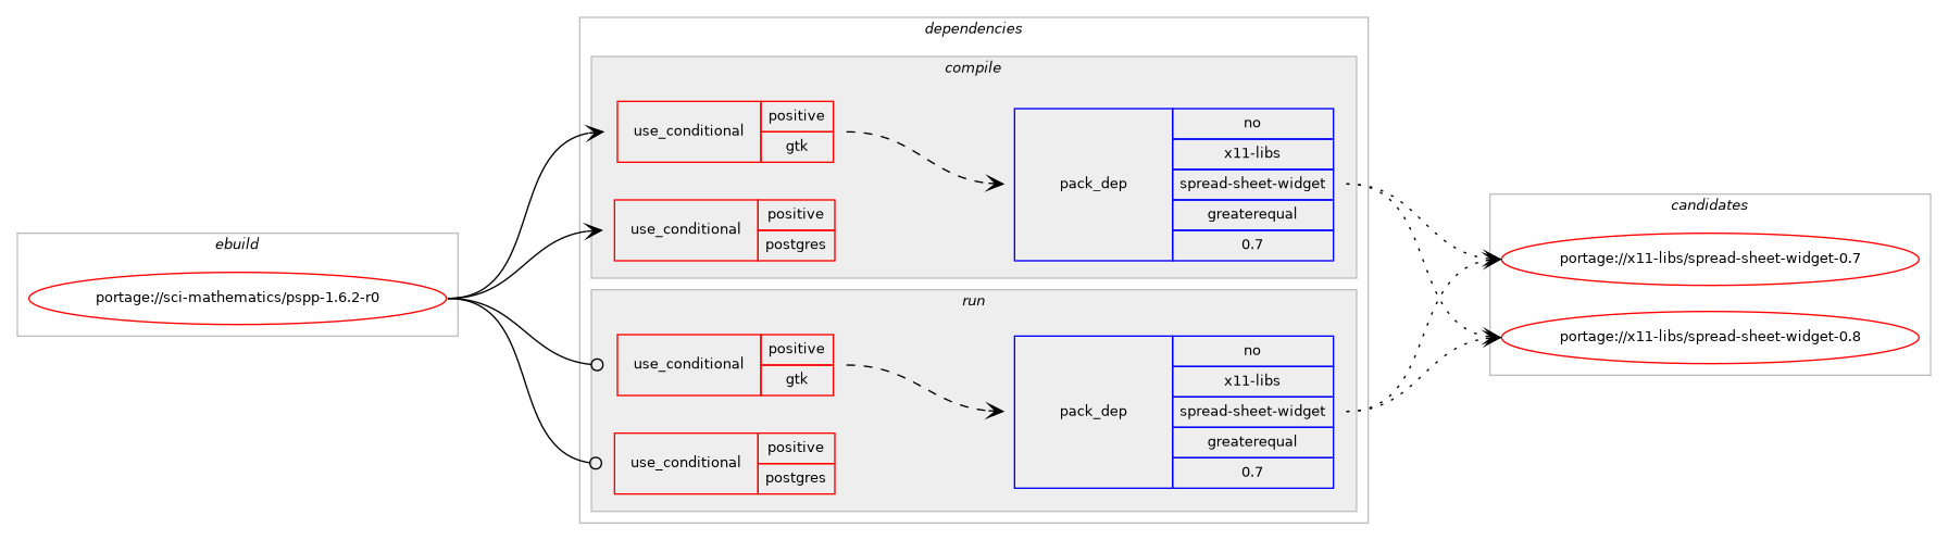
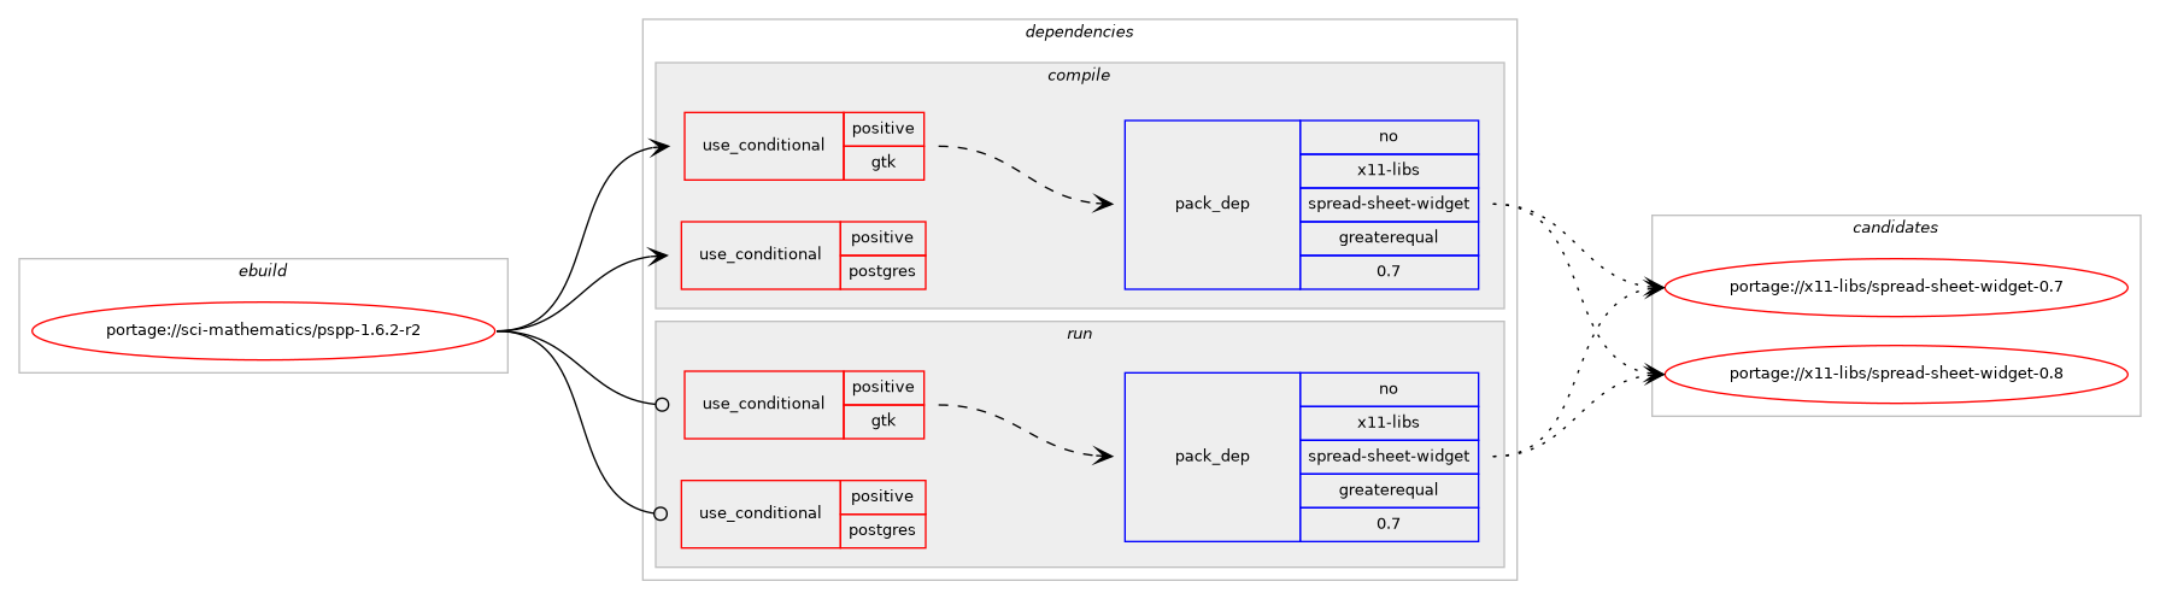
  digraph {
    compound=true
    concentrate=true
    fontname=Helvetica
    fontsize=10
    newrank=true
    rankdir=LR
    ranksep=1.5
    node [color=red fontname=Helvetica fontsize=10 shape=none]
    edge [arrowhead=vee headport=w style=solid tailport=e weight=20]
-   n1 [label="portage://sci-mathematics/pspp-1.6.2-r0" width=4 shape=""]
+   n1 [label="portage://sci-mathematics/pspp-1.6.2-r2" width=4 shape=""]
    n2 [color=blue label=<<TABLE BORDER="0" CELLBORDER="1" CELLSPACING="0" CELLPADDING="4" WIDTH="220"><TR><TD ROWSPAN="6" CELLPADDING="30">pack_dep</TD></TR><TR><TD WIDTH="110">no</TD></TR><TR><TD>x11-libs</TD></TR><TR><TD>spread-sheet-widget</TD></TR><TR><TD>greaterequal</TD></TR><TR><TD>0.7</TD></TR></TABLE>>]
    n3 [label=<<TABLE BORDER="0" CELLBORDER="1" CELLSPACING="0" CELLPADDING="4"><TR><TD ROWSPAN="3" CELLPADDING="10">use_conditional</TD></TR><TR><TD>positive</TD></TR><TR><TD>gtk</TD></TR></TABLE>>]
    n4 [label=<<TABLE BORDER="0" CELLBORDER="1" CELLSPACING="0" CELLPADDING="4"><TR><TD ROWSPAN="3" CELLPADDING="10">use_conditional</TD></TR><TR><TD>positive</TD></TR><TR><TD>postgres</TD></TR></TABLE>>]
    n5 [color=blue label=<<TABLE BORDER="0" CELLBORDER="1" CELLSPACING="0" CELLPADDING="4" WIDTH="220"><TR><TD ROWSPAN="6" CELLPADDING="30">pack_dep</TD></TR><TR><TD WIDTH="110">no</TD></TR><TR><TD>x11-libs</TD></TR><TR><TD>spread-sheet-widget</TD></TR><TR><TD>greaterequal</TD></TR><TR><TD>0.7</TD></TR></TABLE>>]
    n6 [label=<<TABLE BORDER="0" CELLBORDER="1" CELLSPACING="0" CELLPADDING="4"><TR><TD ROWSPAN="3" CELLPADDING="10">use_conditional</TD></TR><TR><TD>positive</TD></TR><TR><TD>gtk</TD></TR></TABLE>>]
    n7 [label=<<TABLE BORDER="0" CELLBORDER="1" CELLSPACING="0" CELLPADDING="4"><TR><TD ROWSPAN="3" CELLPADDING="10">use_conditional</TD></TR><TR><TD>positive</TD></TR><TR><TD>postgres</TD></TR></TABLE>>]
    n8 [label="portage://x11-libs/spread-sheet-widget-0.7" width=4 shape=""]
    n9 [label="portage://x11-libs/spread-sheet-widget-0.8" width=4 shape=""]
    subgraph cluster_1 {
      color=gray
      label=<<i>ebuild</i>>
      rank=same
      n1
    }
    subgraph cluster_2 {
      color=gray
      label=<<i>dependencies</i>>
      subgraph cluster_3 {
        color=gray
        fillcolor="#eeeeee"
        label=<<i>compile</i>>
        style=filled
        subgraph sub_4 {
          color=gray
          fillcolor="#eeeeee"
          label=<<i>compile</i>>
          style=filled
          n3
          subgraph sub_5 {
            color=gray
            fillcolor="#eeeeee"
            label=<<i>compile</i>>
            style=filled
            n2
          }
        }
        subgraph sub_6 {
          color=gray
          fillcolor="#eeeeee"
          label=<<i>compile</i>>
          style=filled
          n4
        }
      }
      subgraph cluster_7 {
        color=gray
        fillcolor="#eeeeee"
        label=<<i>compile and run</i>>
        style=filled
      }
      subgraph cluster_8 {
        color=gray
        fillcolor="#eeeeee"
        label=<<i>run</i>>
        style=filled
        subgraph sub_9 {
          color=gray
          fillcolor="#eeeeee"
          label=<<i>run</i>>
          style=filled
          n6
          subgraph sub_10 {
            color=gray
            fillcolor="#eeeeee"
            label=<<i>run</i>>
            style=filled
            n5
          }
        }
        subgraph sub_11 {
          color=gray
          fillcolor="#eeeeee"
          label=<<i>run</i>>
          style=filled
          n7
        }
      }
    }
    subgraph cluster_12 {
      color=gray
      label=<<i>candidates</i>>
      rank=same
      subgraph sub_13 {
        color=black
        label=<<i>candidates</i>>
        nodesep=1
        rank=same
        n8
        n9
      }
      subgraph sub_14 {
        color=black
        label=<<i>candidates</i>>
        nodesep=1
        rank=same
        n8
        n9
      }
    }
    n1 -> n3
    n1 -> n4
    n1 -> n6 [arrowhead=odot]
    n1 -> n7 [arrowhead=odot]
    n2 -> n8 [style=dotted weight=100]
    n2 -> n9 [style=dotted weight=100]
    n3 -> n2 [style=dashed]
    n5 -> n8 [style=dotted weight=100]
    n5 -> n9 [style=dotted weight=100]
    n6 -> n5 [style=dashed]
  }
